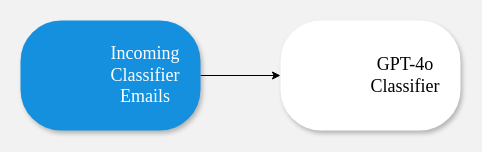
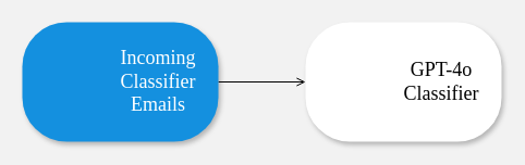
  <mxCell id="0" />
  <mxCell id="1" parent="0" />
- <mxCell id="2" value="" style="edgeStyle=orthogonalEdgeStyle;rounded=0;orthogonalLoop=1;jettySize=auto;html=1;" edge="1" parent="1" source="3" target="5"><mxGeometry relative="1" as="geometry" /></mxCell>
+ <mxCell id="2" value="" style="edgeStyle=orthogonalEdgeStyle;rounded=0;orthogonalLoop=1;jettySize=auto;html=1;endArrow=open;" edge="1" parent="1" source="3" target="5"><mxGeometry relative="1" as="geometry" /></mxCell>
  <mxCell id="3" value="&lt;font style=&quot;font-size: 18px;&quot; face=&quot;Tahoma&quot;&gt;Incoming Classifier Emails&lt;/font&gt;" style="rounded=1;whiteSpace=wrap;html=1;glass=0;fillColor=#1490df;strokeColor=none;fontColor=#ffffff;shadow=1;spacingLeft=90;arcSize=37;spacingRight=20;" vertex="1" parent="1"><mxGeometry x="20" y="20" width="180" height="110" as="geometry" /></mxCell>
  <mxCell id="4" value="" style="shape=image;imageAspect=0;aspect=fixed;verticalLabelPosition=bottom;verticalAlign=top;image=https://upload.wikimedia.org/wikipedia/commons/d/df/Microsoft_Office_Outlook_%282018%E2%80%93present%29.svg;fontColor=default;textShadow=0;labelBorderColor=none;" vertex="1" parent="1"><mxGeometry x="40" y="47.5" width="59.03" height="55" as="geometry" /></mxCell>
  <mxCell id="5" value="&lt;span style=&quot;font-family: Tahoma; font-size: 18px;&quot;&gt;GPT-4o Classifier&lt;/span&gt;" style="rounded=1;whiteSpace=wrap;html=1;glass=0;shadow=1;spacingLeft=90;arcSize=37;spacingRight=20;fillColor=default;strokeColor=none;" vertex="1" parent="1"><mxGeometry x="280" y="20" width="180" height="110" as="geometry" /></mxCell>
